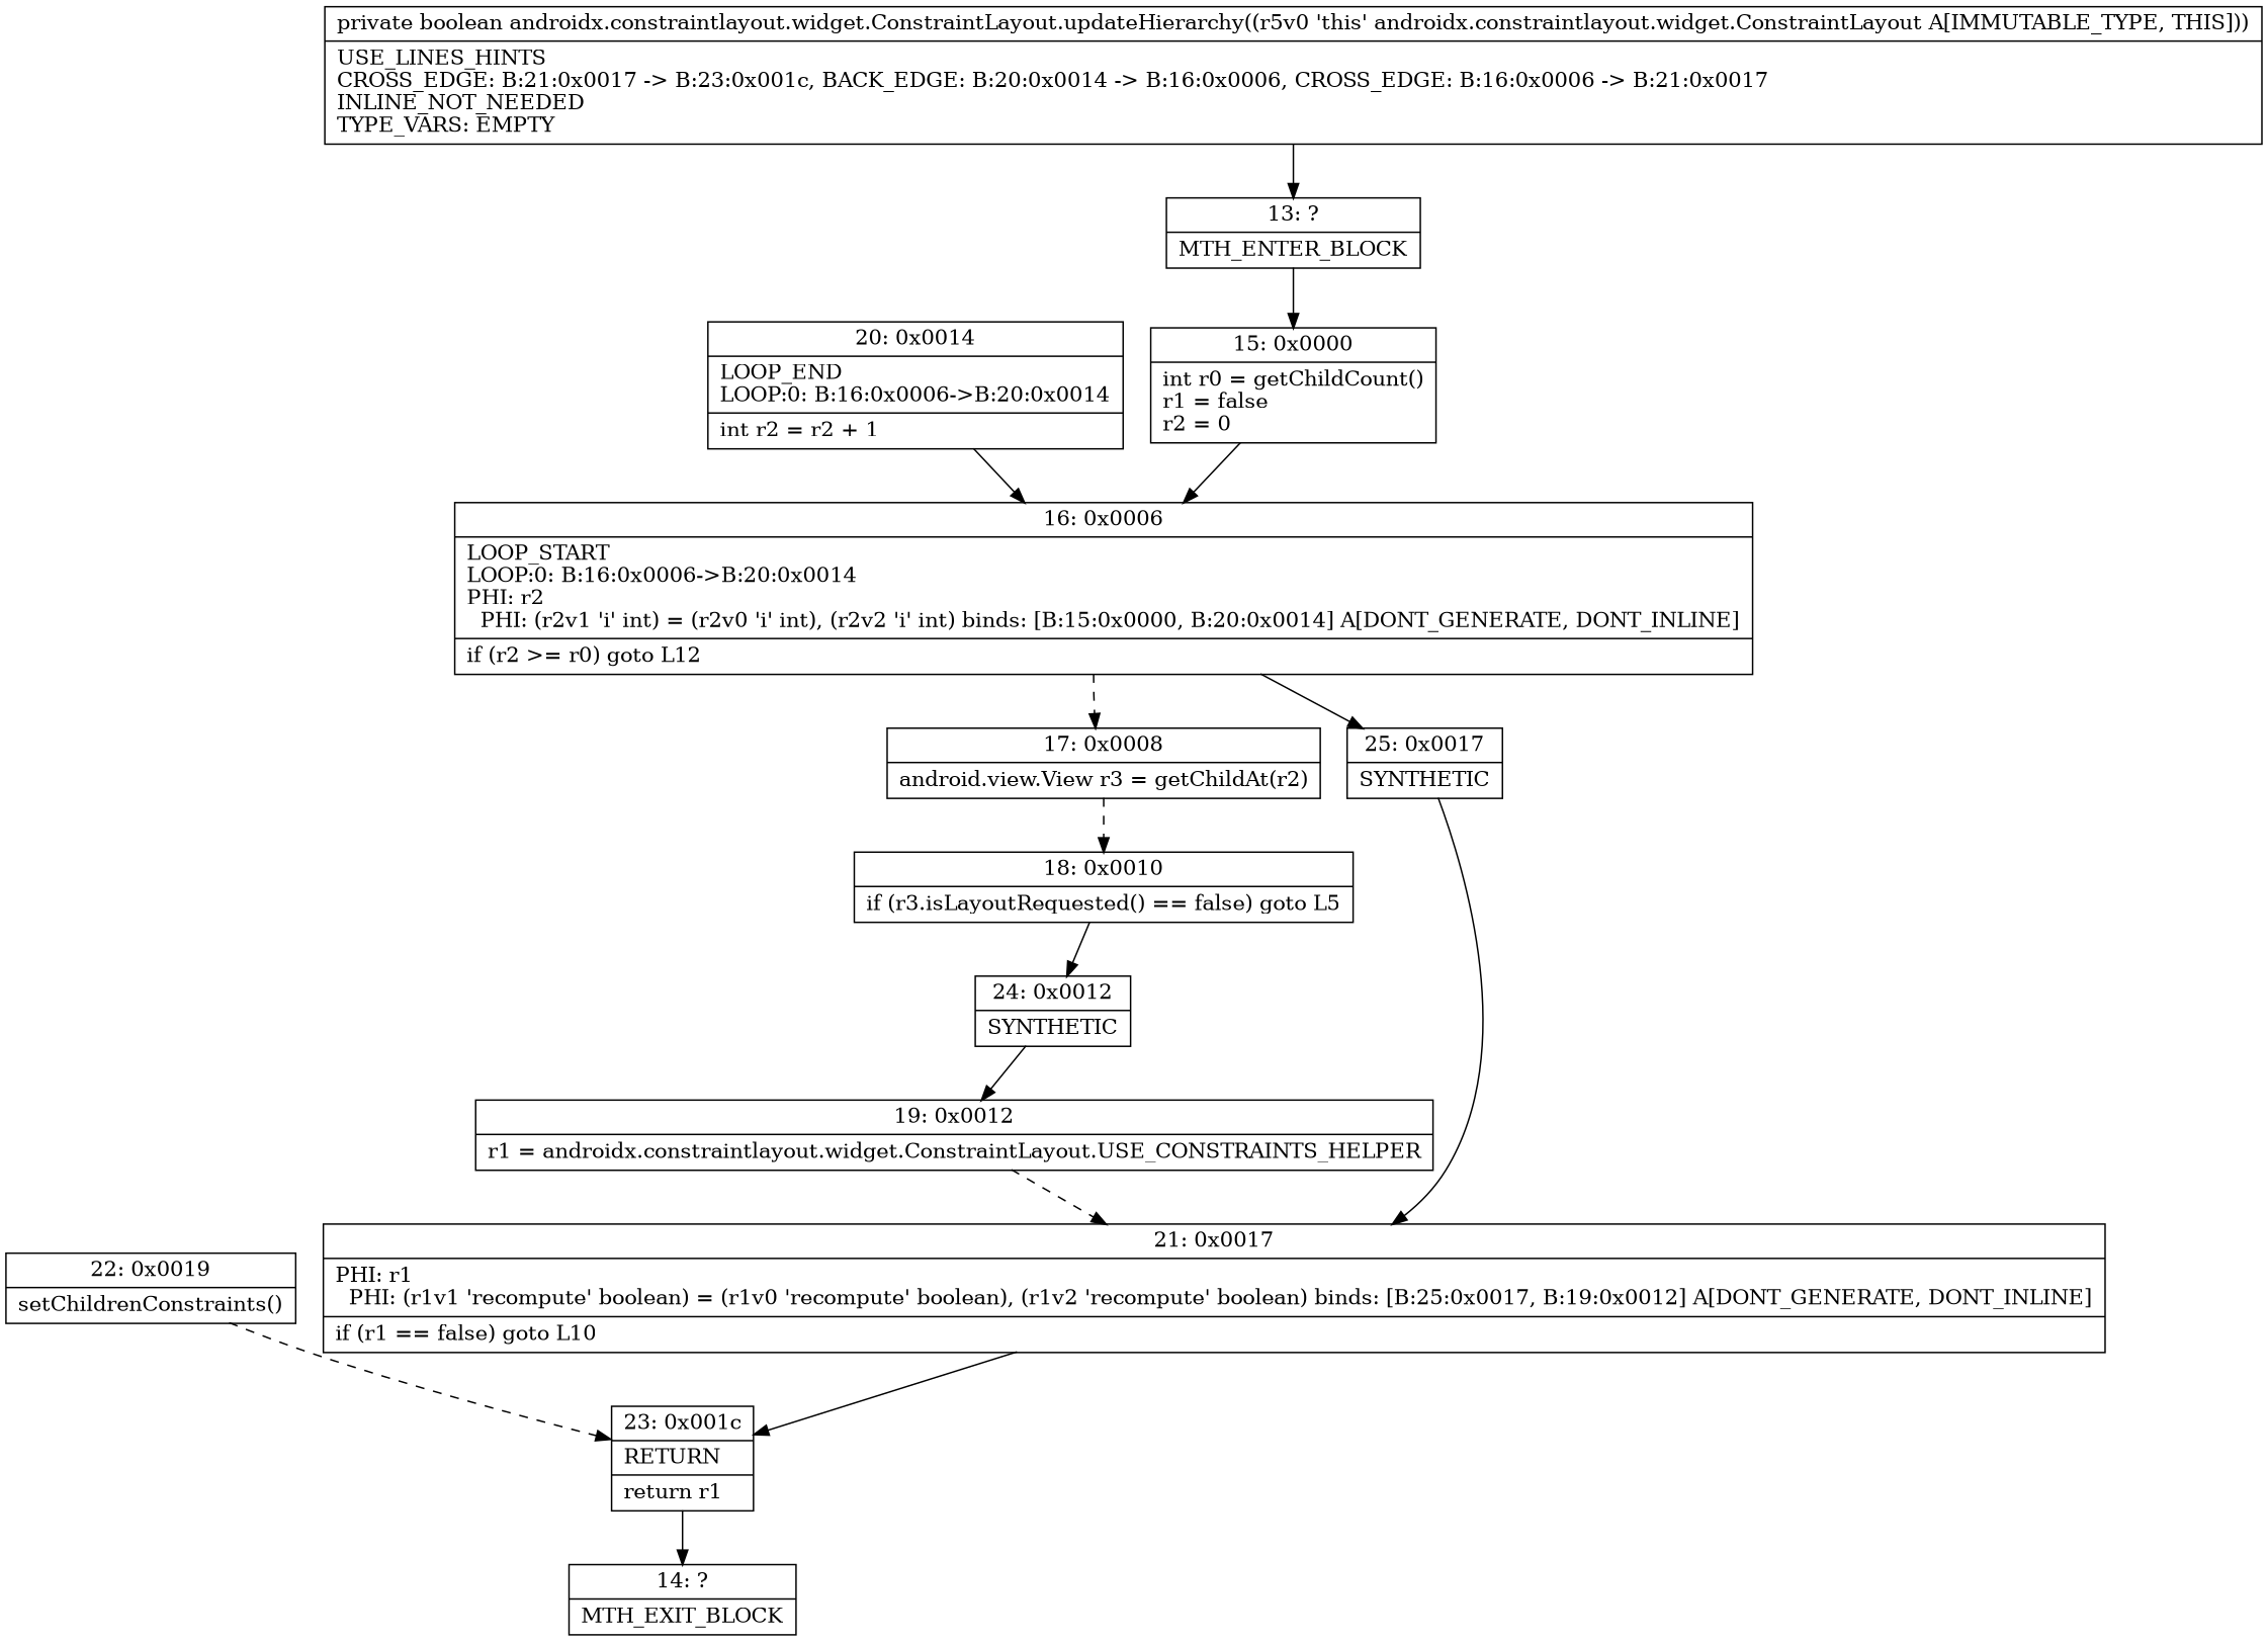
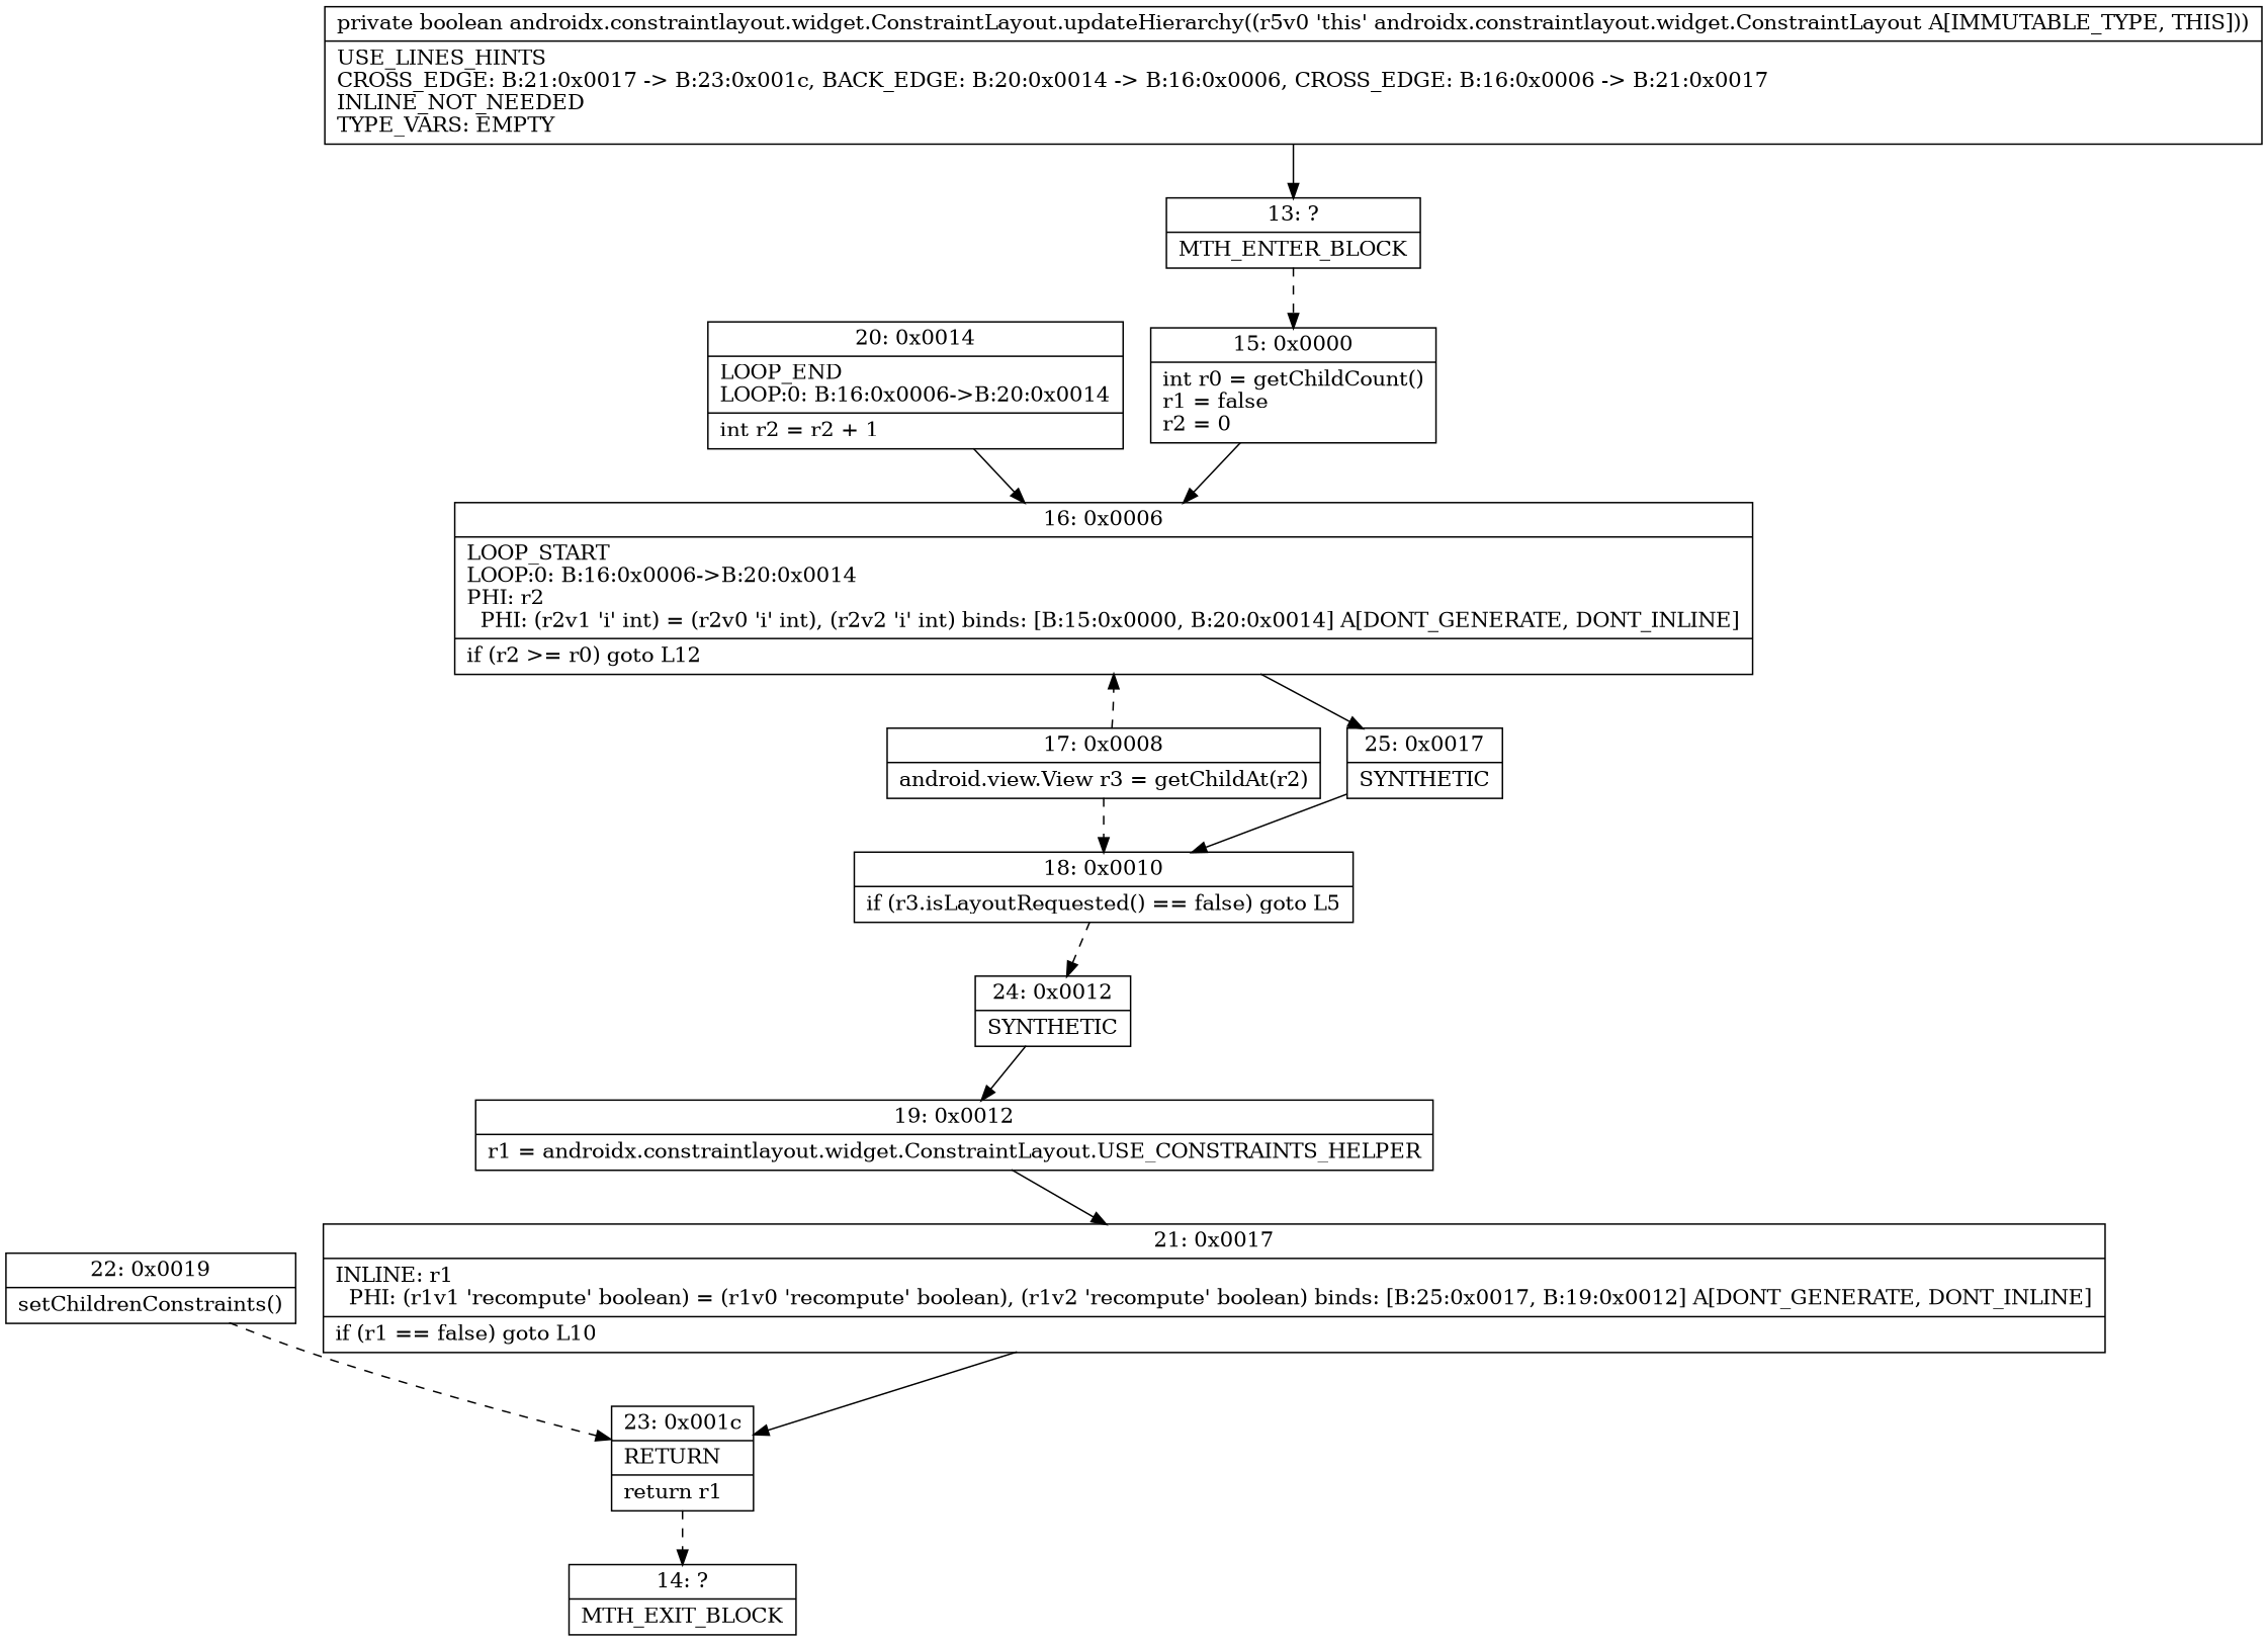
  digraph {
    node [shape=record]
    n1 [label="{13\:\ ?|MTH_ENTER_BLOCK\l}"]
    n2 [label="{15\:\ 0x0000|int r0 = getChildCount()\lr1 = false\lr2 = 0\l}"]
    n3 [label="{16\:\ 0x0006|LOOP_START\lLOOP:0: B:16:0x0006\-\>B:20:0x0014\lPHI: r2 \l  PHI: (r2v1 'i' int) = (r2v0 'i' int), (r2v2 'i' int) binds: [B:15:0x0000, B:20:0x0014] A[DONT_GENERATE, DONT_INLINE]\l|if (r2 \>= r0) goto L12\l}"]
    n4 [label="{17\:\ 0x0008|android.view.View r3 = getChildAt(r2)\l}"]
    n5 [label="{25\:\ 0x0017|SYNTHETIC\l}"]
    n6 [label="{18\:\ 0x0010|if (r3.isLayoutRequested() == false) goto L5\l}"]
-   n7 [label="{21\:\ 0x0017|PHI: r1 \l  PHI: (r1v1 'recompute' boolean) = (r1v0 'recompute' boolean), (r1v2 'recompute' boolean) binds: [B:25:0x0017, B:19:0x0012] A[DONT_GENERATE, DONT_INLINE]\l|if (r1 == false) goto L10\l}"]
+   n7 [label="{21\:\ 0x0017|INLINE: r1 \l  PHI: (r1v1 'recompute' boolean) = (r1v0 'recompute' boolean), (r1v2 'recompute' boolean) binds: [B:25:0x0017, B:19:0x0012] A[DONT_GENERATE, DONT_INLINE]\l|if (r1 == false) goto L10\l}"]
    n8 [label="{24\:\ 0x0012|SYNTHETIC\l}"]
    n9 [label="{20\:\ 0x0014|LOOP_END\lLOOP:0: B:16:0x0006\-\>B:20:0x0014\l|int r2 = r2 + 1\l}"]
    n10 [label="{19\:\ 0x0012|r1 = androidx.constraintlayout.widget.ConstraintLayout.USE_CONSTRAINTS_HELPER\l}"]
    n11 [label="{23\:\ 0x001c|RETURN\l|return r1\l}"]
    n12 [label="{22\:\ 0x0019|setChildrenConstraints()\l}"]
    n13 [label="{14\:\ ?|MTH_EXIT_BLOCK\l}"]
    n14 [label="{private boolean androidx.constraintlayout.widget.ConstraintLayout.updateHierarchy((r5v0 'this' androidx.constraintlayout.widget.ConstraintLayout A[IMMUTABLE_TYPE, THIS]))  | USE_LINES_HINTS\lCROSS_EDGE: B:21:0x0017 \-\> B:23:0x001c, BACK_EDGE: B:20:0x0014 \-\> B:16:0x0006, CROSS_EDGE: B:16:0x0006 \-\> B:21:0x0017\lINLINE_NOT_NEEDED\lTYPE_VARS: EMPTY\l}"]
-   n1 -> n2
+   n1 -> n2 [style=dashed]
    n2 -> n3
-   n3 -> n4 [style=dashed]
+   n4 -> n3 [style=dashed]
    n3 -> n5
    n4 -> n6 [style=dashed]
-   n5 -> n7
-   n6 -> n8 [style=solid]
+   n5 -> n6
+   n6 -> n8 [style=dashed]
    n7 -> n11
    n8 -> n10
    n9 -> n3
-   n10 -> n7 [style=dashed]
-   n11 -> n13
+   n10 -> n7
+   n11 -> n13 [style=dashed]
    n12 -> n11 [style=dashed]
    n14 -> n1
  }
